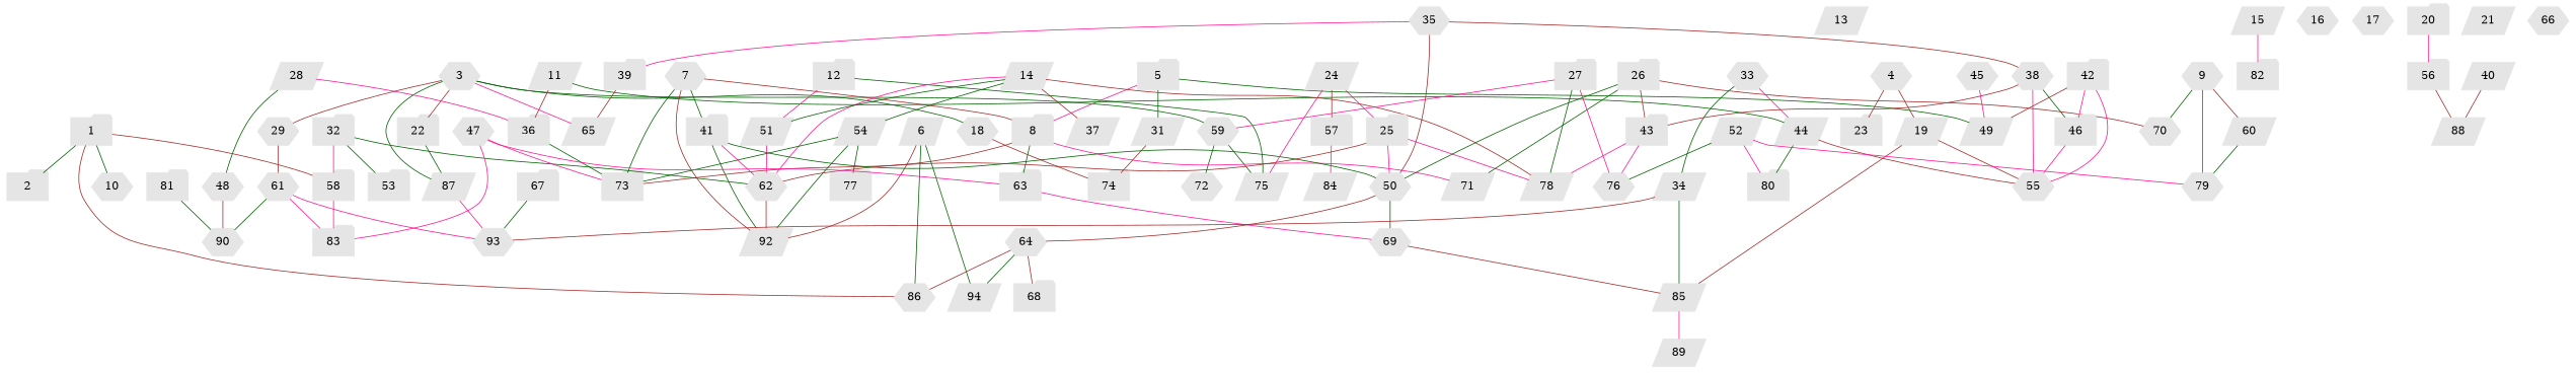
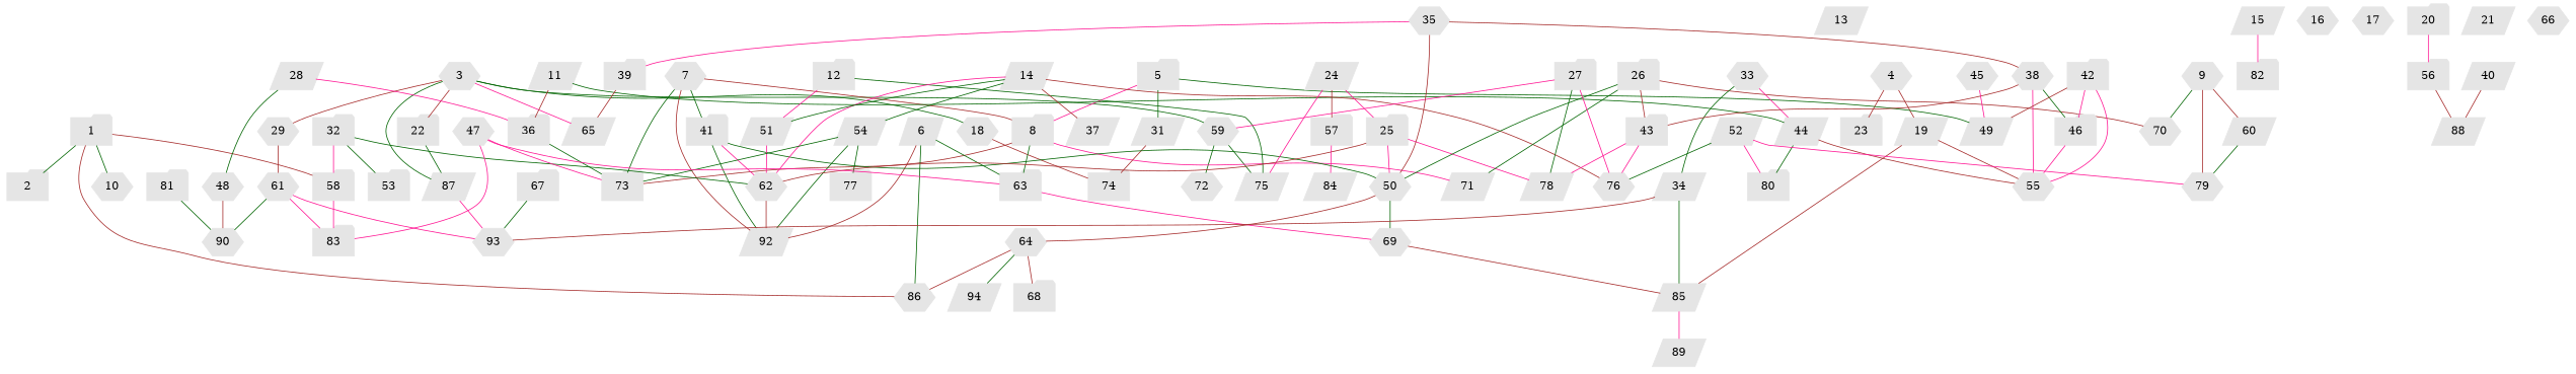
  graph {
    node [color=gray90 shape=folder style=filled]
    edge [color=darkgreen]
    1
    2
    10 [shape=hexagon]
    58
    86 [shape=hexagon]
    83
    3 [shape=hexagon]
    18 [shape=hexagon]
    22
    29 [shape=hexagon]
    59 [shape=hexagon]
    65 [shape=parallelogram]
    87 [shape=parallelogram]
    74
    61 [shape=hexagon]
    75 [shape=parallelogram]
    72 [shape=hexagon]
    93 [shape=hexagon]
    4 [shape=hexagon]
    19 [shape=parallelogram]
    23
    55 [shape=hexagon]
    85 [shape=parallelogram]
    5
    8
    31 [shape=parallelogram]
    49 [shape=parallelogram]
    73
    63
    71 [shape=parallelogram]
    6 [shape=parallelogram]
    92 [shape=parallelogram]
    94 [shape=parallelogram]
    7 [shape=hexagon]
    41
    62 [shape=hexagon]
    50 [shape=hexagon]
    69 [shape=hexagon]
    9 [shape=hexagon]
    60 [shape=parallelogram]
    70 [shape=hexagon]
    79 [shape=hexagon]
    11 [shape=parallelogram]
    36
    44 [shape=parallelogram]
    80
    51 [shape=parallelogram]
    12
    13 [shape=parallelogram]
    14 [shape=parallelogram]
    37 [shape=parallelogram]
    54 [shape=parallelogram]
    78 [shape=parallelogram]
    77
    15 [shape=parallelogram]
    82
    16 [shape=hexagon]
    17 [shape=hexagon]
    89 [shape=parallelogram]
    20
    56
    88 [shape=parallelogram]
    21 [shape=parallelogram]
    24 [shape=parallelogram]
    25
    57
    84 [shape=parallelogram]
    64 [shape=hexagon]
    26
    43
    76 [shape=hexagon]
    27
    28 [shape=parallelogram]
    48 [shape=hexagon]
    90 [shape=hexagon]
    32
    53
    33 [shape=hexagon]
    34 [shape=parallelogram]
    35 [shape=hexagon]
    38 [shape=hexagon]
    39
    46
    40 [shape=parallelogram]
    42
    45 [shape=hexagon]
    47 [shape=hexagon]
    68
    52 [shape=parallelogram]
    66 [shape=hexagon]
    67
    81
    1 -- 2
    1 -- 10
    1 -- 58 [color=brown]
    1 -- 86 [color=brown]
    58 -- 83 [color=deeppink]
    3 -- 18
    3 -- 22 [color=brown]
    3 -- 29 [color=brown]
    3 -- 59
    3 -- 65 [color=deeppink]
    3 -- 87
    18 -- 74 [color=brown]
    22 -- 87
    29 -- 61 [color=brown]
    59 -- 75
    59 -- 72
    87 -- 93 [color=deeppink]
    61 -- 83 [color=deeppink]
    61 -- 93 [color=deeppink]
    61 -- 90
    4 -- 19 [color=brown]
    4 -- 23 [color=brown]
    19 -- 55 [color=brown]
    19 -- 85 [color=brown]
    85 -- 89 [color=deeppink]
    5 -- 8 [color=deeppink]
    5 -- 31
    5 -- 49
    8 -- 73 [color=brown]
    8 -- 63
    8 -- 71 [color=deeppink]
    31 -- 74 [color=brown]
    63 -- 69 [color=deeppink]
    6 -- 86
    6 -- 92 [color=brown]
-   6 -- 94
+   6 -- 63
    7 -- 8 [color=brown]
    7 -- 73
    7 -- 92 [color=brown]
    7 -- 41
    41 -- 92
    41 -- 62 [color=deeppink]
    41 -- 50
    62 -- 92 [color=brown]
    50 -- 69
    50 -- 64 [color=brown]
    69 -- 85 [color=brown]
    9 -- 60 [color=brown]
    9 -- 70
    9 -- 79 [color=brown]
    60 -- 79
    11 -- 36 [color=brown]
    11 -- 44
    36 -- 73
    44 -- 55 [color=brown]
    44 -- 80
    51 -- 62 [color=deeppink]
    12 -- 75
    12 -- 51 [color=deeppink]
    14 -- 62 [color=deeppink]
    14 -- 51
    14 -- 37 [color=brown]
    14 -- 54
-   14 -- 78 [color=brown]
+   14 -- 76 [color=brown]
    54 -- 73
    54 -- 92
    54 -- 77
    15 -- 82 [color=deeppink]
    20 -- 56 [color=deeppink]
    56 -- 88 [color=brown]
    24 -- 75 [color=deeppink]
    24 -- 25 [color=deeppink]
    24 -- 57 [color=brown]
    25 -- 62 [color=brown]
    25 -- 50 [color=deeppink]
    25 -- 78 [color=deeppink]
    57 -- 84 [color=deeppink]
    64 -- 86 [color=brown]
    64 -- 94
    64 -- 68 [color=brown]
    26 -- 71
    26 -- 50
    26 -- 70 [color=brown]
    26 -- 43 [color=brown]
    43 -- 78 [color=deeppink]
    43 -- 76 [color=deeppink]
    27 -- 59 [color=deeppink]
    27 -- 78
    27 -- 76 [color=deeppink]
    28 -- 36 [color=deeppink]
    28 -- 48
    48 -- 90 [color=brown]
    32 -- 58 [color=deeppink]
    32 -- 62
    32 -- 53
    33 -- 44 [color=deeppink]
    33 -- 34
    34 -- 93 [color=brown]
    34 -- 85
    35 -- 50 [color=brown]
    35 -- 38 [color=brown]
    35 -- 39 [color=deeppink]
    38 -- 55 [color=deeppink]
    38 -- 43 [color=brown]
    38 -- 46
    39 -- 65 [color=brown]
    46 -- 55 [color=deeppink]
    40 -- 88 [color=brown]
    42 -- 55 [color=deeppink]
    42 -- 49 [color=brown]
    42 -- 46 [color=deeppink]
    45 -- 49 [color=deeppink]
    47 -- 83 [color=deeppink]
    47 -- 73 [color=deeppink]
    47 -- 63 [color=deeppink]
    52 -- 79 [color=deeppink]
    52 -- 80 [color=deeppink]
    52 -- 76
    67 -- 93
    81 -- 90
  }
